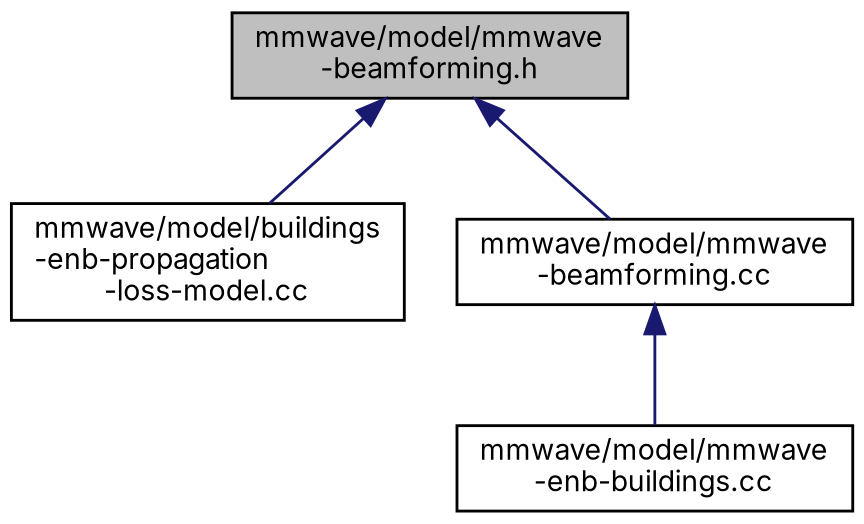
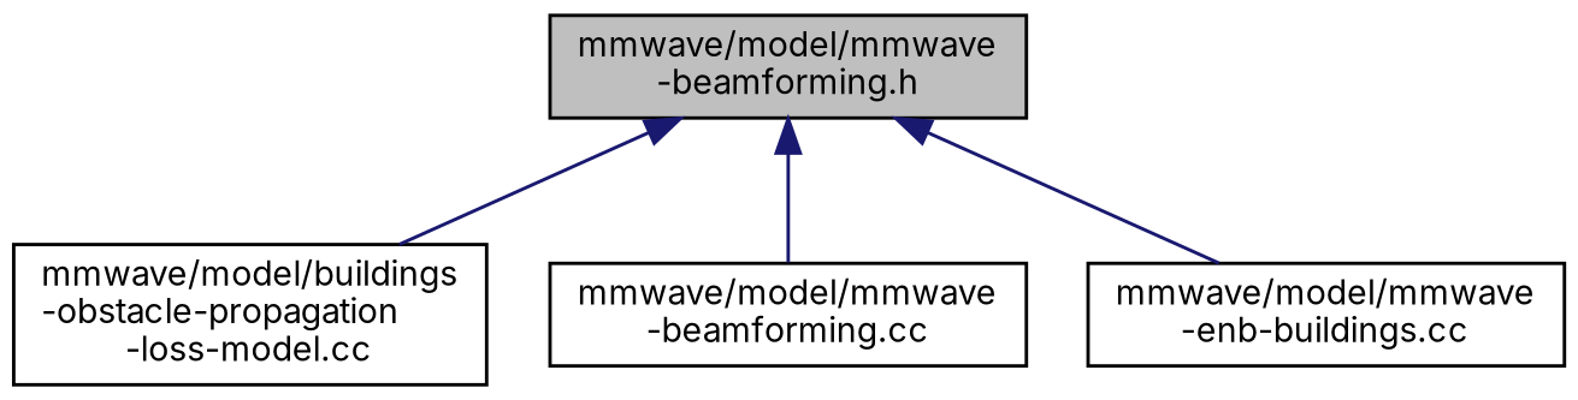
  digraph {
    fontname=Inter
    node [color=black fillcolor=white fontname=Inter fontsize=10 shape=record style=filled]
    edge [color=midnightblue dir=back fontname=Inter fontsize=10 labelfontname=Helvetica labelfontsize=10 style=solid]
    n1 [fillcolor=grey75 fontcolor=black height=0.2 label="mmwave/model/mmwave\l-beamforming.h" width=0.4]
-   n2 [height=0.2 label="mmwave/model/buildings\l-enb-propagation\l-loss-model.cc" width=0.4]
+   n2 [height=0.2 label="mmwave/model/buildings\l-obstacle-propagation\l-loss-model.cc" width=0.4]
    n3 [height=0.2 label="mmwave/model/mmwave\l-beamforming.cc" width=0.4]
    n4 [height=0.2 label="mmwave/model/mmwave\l-enb-buildings.cc" width=0.4]
    n1 -> n2
    n1 -> n3
-   n3 -> n4
+   n1 -> n4
  }
